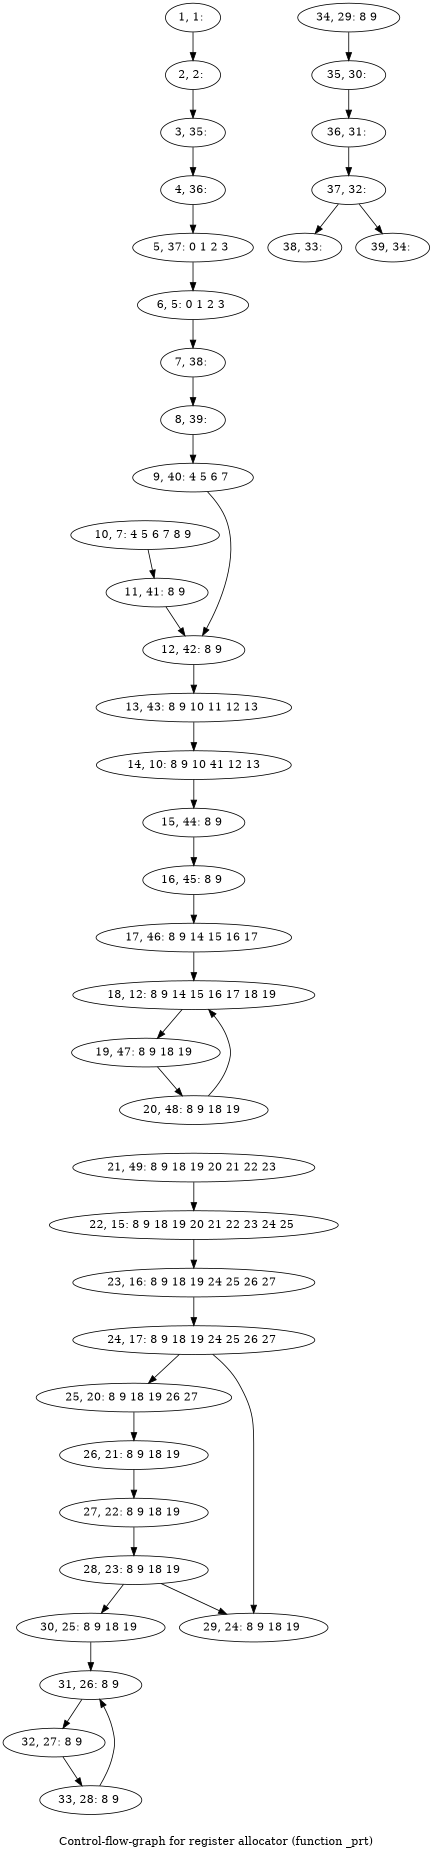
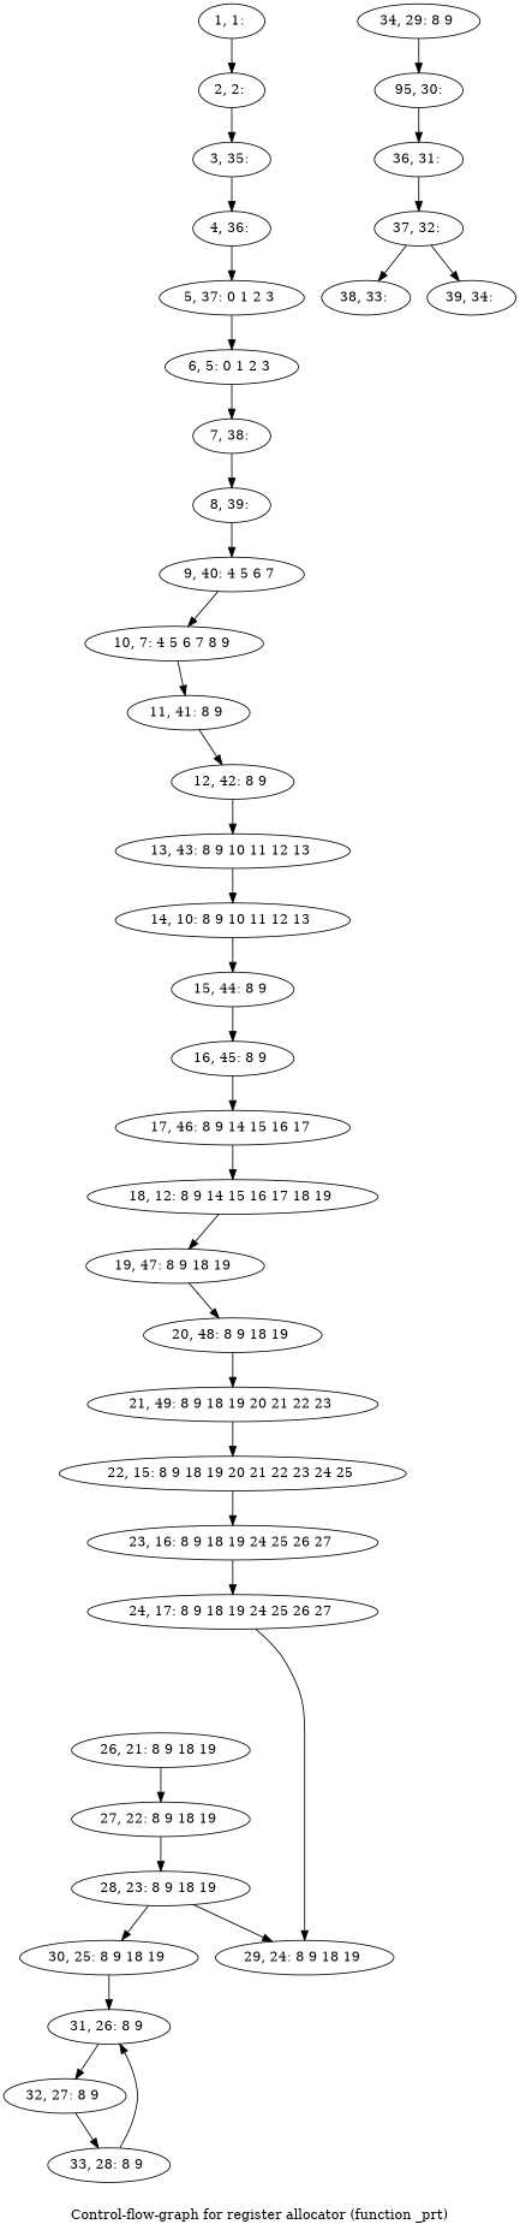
  digraph {
    label="Control-flow-graph for register allocator (function _prt)"
    n1 [label="1, 1: "]
    n2 [label="2, 2: "]
    n3 [label="3, 35: "]
    n4 [label="4, 36: "]
    n5 [label="5, 37: 0 1 2 3 "]
    n6 [label="6, 5: 0 1 2 3 "]
    n7 [label="7, 38: "]
    n8 [label="8, 39: "]
    n9 [label="9, 40: 4 5 6 7 "]
    n10 [label="10, 7: 4 5 6 7 8 9 "]
    n11 [label="11, 41: 8 9 "]
    n12 [label="12, 42: 8 9 "]
    n13 [label="13, 43: 8 9 10 11 12 13 "]
-   n14 [label="14, 10: 8 9 10 41 12 13"]
+   n14 [label="14, 10: 8 9 10 11 12 13 "]
    n15 [label="15, 44: 8 9 "]
    n16 [label="16, 45: 8 9 "]
    n17 [label="17, 46: 8 9 14 15 16 17 "]
    n18 [label="18, 12: 8 9 14 15 16 17 18 19 "]
    n19 [label="19, 47: 8 9 18 19 "]
    n20 [label="20, 48: 8 9 18 19 "]
    n21 [label="21, 49: 8 9 18 19 20 21 22 23 "]
    n22 [label="22, 15: 8 9 18 19 20 21 22 23 24 25 "]
    n23 [label="23, 16: 8 9 18 19 24 25 26 27 "]
    n24 [label="24, 17: 8 9 18 19 24 25 26 27 "]
-   n25 [label="25, 20: 8 9 18 19 26 27 "]
    n26 [label="29, 24: 8 9 18 19 "]
    n27 [label="26, 21: 8 9 18 19 "]
    n28 [label="27, 22: 8 9 18 19 "]
    n29 [label="28, 23: 8 9 18 19 "]
    n30 [label="30, 25: 8 9 18 19 "]
    n31 [label="31, 26: 8 9 "]
    n32 [label="32, 27: 8 9 "]
    n33 [label="33, 28: 8 9 "]
    n34 [label="34, 29: 8 9 "]
-   n35 [label="35, 30: "]
+   n35 [label="95, 30:"]
    n36 [label="36, 31: "]
    n37 [label="37, 32: "]
    n38 [label="38, 33: "]
    n39 [label="39, 34: "]
    n1 -> n2
    n2 -> n3
    n3 -> n4
    n4 -> n5
    n5 -> n6
    n6 -> n7
    n7 -> n8
    n8 -> n9
-   n9 -> n12
+   n9 -> n10
    n10 -> n11
    n11 -> n12
    n12 -> n13
    n13 -> n14
    n14 -> n15
    n15 -> n16
    n16 -> n17
    n17 -> n18
    n18 -> n19
    n19 -> n20
-   n20 -> n18
+   n20 -> n21
    n21 -> n22
    n22 -> n23
    n23 -> n24
-   n24 -> n25
    n24 -> n26
-   n25 -> n27
    n27 -> n28
    n28 -> n29
    n29 -> n26
    n29 -> n30
    n30 -> n31
    n31 -> n32
    n32 -> n33
    n33 -> n31
    n34 -> n35
    n35 -> n36
    n36 -> n37
    n37 -> n38
    n37 -> n39
  }
